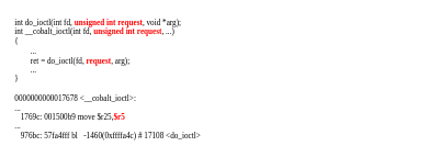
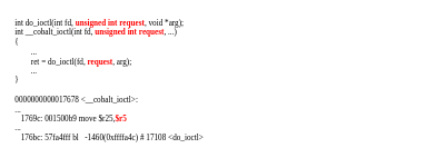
  <mxCell id="0" />
  <mxCell id="1" parent="0" />
- <mxCell id="2" value="&lt;div&gt;&lt;div&gt;int do_ioctl(int fd, &lt;font color=&quot;#ff0000&quot;&gt;&lt;b&gt;unsigned int request&lt;/b&gt;&lt;/font&gt;, void *arg);&lt;br&gt;&lt;/div&gt;&lt;div&gt;int __cobalt_ioctl(int fd, &lt;b&gt;&lt;font color=&quot;#ff0000&quot;&gt;unsigned int request&lt;/font&gt;&lt;/b&gt;, ...)&lt;/div&gt;&lt;div&gt;{&lt;/div&gt;&lt;div&gt;&amp;nbsp; &amp;nbsp; &amp;nbsp; &amp;nbsp; ...&lt;/div&gt;&lt;div&gt;&lt;span style=&quot;&quot;&gt;&lt;/span&gt;&amp;nbsp; &amp;nbsp; &amp;nbsp; &amp;nbsp; ret = do_ioctl(fd, &lt;b&gt;&lt;font color=&quot;#ff0000&quot;&gt;request&lt;/font&gt;&lt;/b&gt;, arg);&lt;/div&gt;&lt;div&gt;&amp;nbsp; &amp;nbsp; &amp;nbsp; &amp;nbsp; ...&lt;/div&gt;&lt;div&gt;}&lt;/div&gt;&lt;/div&gt;&lt;div&gt;&lt;br&gt;&lt;/div&gt;&lt;div&gt;0000000000017678 &amp;lt;__cobalt_ioctl&amp;gt;:&lt;/div&gt;&lt;div&gt;...&lt;/div&gt;&lt;div&gt;&amp;nbsp; &amp;nbsp;1769c:&lt;span style=&quot;&quot;&gt;&#09;&lt;/span&gt;001500b9 &lt;span style=&quot;&quot;&gt;&#09;&lt;/span&gt;move&lt;span style=&quot;&quot;&gt;&#09;&lt;/span&gt;$r25,&lt;font color=&quot;#ff0000&quot;&gt;&lt;b&gt;$r5&lt;/b&gt;&lt;/font&gt;&lt;/div&gt;&lt;div&gt;...&lt;/div&gt;&lt;div&gt;&amp;nbsp; &amp;nbsp;976bc:&lt;span style=&quot;&quot;&gt;&#09;&lt;/span&gt;57fa4fff &lt;span style=&quot;&quot;&gt;&#09;&lt;/span&gt;bl&lt;span style=&quot;&quot;&gt;&amp;nbsp; &amp;nbsp;&lt;/span&gt;-1460(0xffffa4c) # 17108 &amp;lt;do_ioctl&amp;gt;&lt;/div&gt;" style="text;whiteSpace=wrap;html=1;fontFamily=Fira Code;" parent="1" vertex="1"><mxGeometry x="20" y="20" width="610" height="180" as="geometry" /></mxCell>
+ <mxCell id="2" value="&lt;div&gt;&lt;div&gt;int do_ioctl(int fd, &lt;font color=&quot;#ff0000&quot;&gt;&lt;b&gt;unsigned int request&lt;/b&gt;&lt;/font&gt;, void *arg);&lt;br&gt;&lt;/div&gt;&lt;div&gt;int __cobalt_ioctl(int fd, &lt;b&gt;&lt;font color=&quot;#ff0000&quot;&gt;unsigned int request&lt;/font&gt;&lt;/b&gt;, ...)&lt;/div&gt;&lt;div&gt;{&lt;/div&gt;&lt;div&gt;&amp;nbsp; &amp;nbsp; &amp;nbsp; &amp;nbsp; ...&lt;/div&gt;&lt;div&gt;&lt;span style=&quot;&quot;&gt;&lt;/span&gt;&amp;nbsp; &amp;nbsp; &amp;nbsp; &amp;nbsp; ret = do_ioctl(fd, &lt;b&gt;&lt;font color=&quot;#ff0000&quot;&gt;request&lt;/font&gt;&lt;/b&gt;, arg);&lt;/div&gt;&lt;div&gt;&amp;nbsp; &amp;nbsp; &amp;nbsp; &amp;nbsp; ...&lt;/div&gt;&lt;div&gt;}&lt;/div&gt;&lt;/div&gt;&lt;div&gt;&lt;br&gt;&lt;/div&gt;&lt;div&gt;0000000000017678 &amp;lt;__cobalt_ioctl&amp;gt;:&lt;/div&gt;&lt;div&gt;...&lt;/div&gt;&lt;div&gt;&amp;nbsp; &amp;nbsp;1769c:&lt;span style=&quot;&quot;&gt;&#09;&lt;/span&gt;001500b9 &lt;span style=&quot;&quot;&gt;&#09;&lt;/span&gt;move&lt;span style=&quot;&quot;&gt;&#09;&lt;/span&gt;$r25,&lt;font color=&quot;#ff0000&quot;&gt;&lt;b&gt;$r5&lt;/b&gt;&lt;/font&gt;&lt;/div&gt;&lt;div&gt;...&lt;/div&gt;&lt;div&gt;&amp;nbsp; &amp;nbsp;176bc:&lt;span style=&quot;&quot;&gt;&#09;&lt;/span&gt;57fa4fff &lt;span style=&quot;&quot;&gt;&#09;&lt;/span&gt;bl&lt;span style=&quot;&quot;&gt;&amp;nbsp; &amp;nbsp;&lt;/span&gt;-1460(0xffffa4c) # 17108 &amp;lt;do_ioctl&amp;gt;&lt;/div&gt;" style="text;whiteSpace=wrap;html=1;fontFamily=Fira Code;" parent="1" vertex="1"><mxGeometry x="20" y="20" width="610" height="180" as="geometry" /></mxCell>
